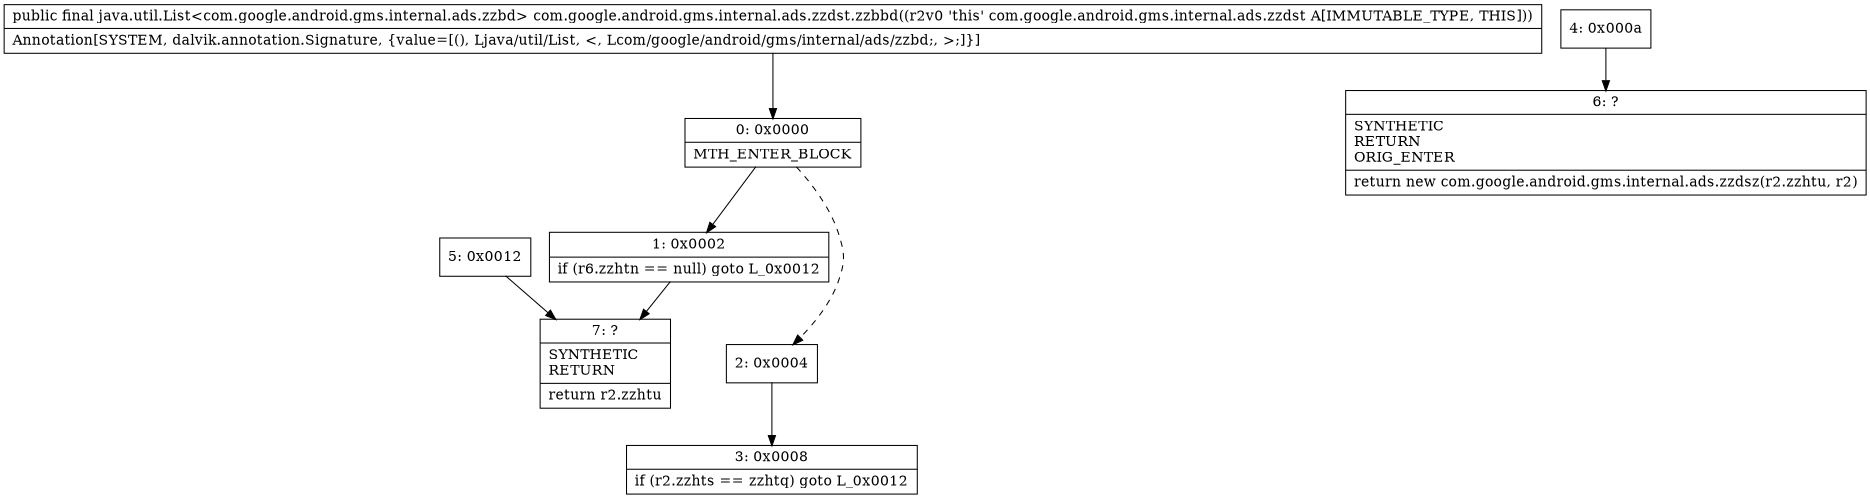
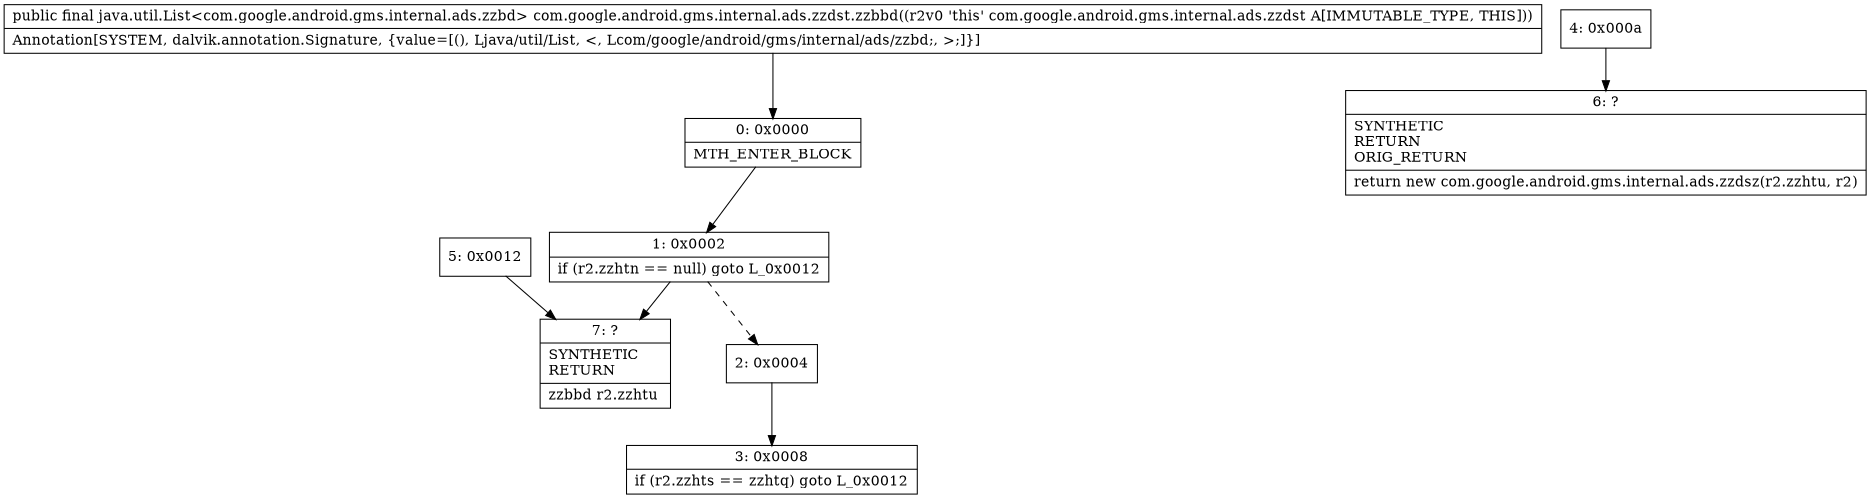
  digraph {
    node [shape=record]
    n1 [label="{0\:\ 0x0000|MTH_ENTER_BLOCK\l}"]
-   n2 [label="{1\:\ 0x0002|if (r6.zzhtn == null) goto L_0x0012\l}"]
+   n2 [label="{1\:\ 0x0002|if (r2.zzhtn == null) goto L_0x0012\l}"]
    n3 [label="{2\:\ 0x0004}"]
-   n4 [label="{7\:\ ?|SYNTHETIC\lRETURN\l|return r2.zzhtu\l}"]
+   n4 [label="{7\:\ ?|SYNTHETIC\lRETURN\l|zzbbd r2.zzhtu\l}"]
    n5 [label="{3\:\ 0x0008|if (r2.zzhts == zzhtq) goto L_0x0012\l}"]
    n6 [label="{5\:\ 0x0012}"]
    n7 [label="{4\:\ 0x000a}"]
-   n8 [label="{6\:\ ?|SYNTHETIC\lRETURN\lORIG_ENTER\l|return new com.google.android.gms.internal.ads.zzdsz(r2.zzhtu, r2)\l}"]
+   n8 [label="{6\:\ ?|SYNTHETIC\lRETURN\lORIG_RETURN\l|return new com.google.android.gms.internal.ads.zzdsz(r2.zzhtu, r2)\l}"]
    n9 [label="{public final java.util.List\<com.google.android.gms.internal.ads.zzbd\> com.google.android.gms.internal.ads.zzdst.zzbbd((r2v0 'this' com.google.android.gms.internal.ads.zzdst A[IMMUTABLE_TYPE, THIS]))  | Annotation[SYSTEM, dalvik.annotation.Signature, \{value=[(), Ljava\/util\/List, \<, Lcom\/google\/android\/gms\/internal\/ads\/zzbd;, \>;]\}]\l}"]
    n1 -> n2
-   n1 -> n3 [style=dashed]
+   n2 -> n3 [style=dashed]
    n2 -> n4
    n3 -> n5
    n6 -> n4
    n7 -> n8
    n9 -> n1
  }
